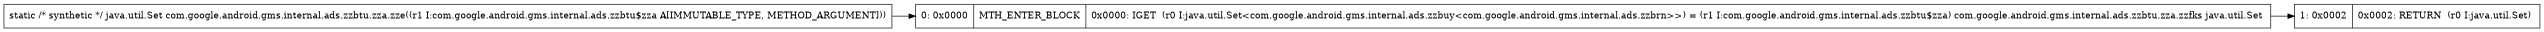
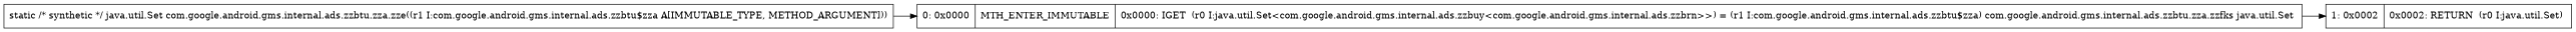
  digraph {
    rankdir=LR
    node [shape=record]
-   n1 [label="{0\:\ 0x0000|MTH_ENTER_BLOCK\l|0x0000: IGET  (r0 I:java.util.Set\<com.google.android.gms.internal.ads.zzbuy\<com.google.android.gms.internal.ads.zzbrn\>\>) = (r1 I:com.google.android.gms.internal.ads.zzbtu$zza) com.google.android.gms.internal.ads.zzbtu.zza.zzfks java.util.Set \l}"]
+   n1 [label="{0\:\ 0x0000|MTH_ENTER_IMMUTABLE\l|0x0000: IGET  (r0 I:java.util.Set\<com.google.android.gms.internal.ads.zzbuy\<com.google.android.gms.internal.ads.zzbrn\>\>) = (r1 I:com.google.android.gms.internal.ads.zzbtu$zza) com.google.android.gms.internal.ads.zzbtu.zza.zzfks java.util.Set \l}"]
    n2 [label="{1\:\ 0x0002|0x0002: RETURN  (r0 I:java.util.Set) \l}"]
    n3 [label="{static \/* synthetic *\/ java.util.Set com.google.android.gms.internal.ads.zzbtu.zza.zze((r1 I:com.google.android.gms.internal.ads.zzbtu$zza A[IMMUTABLE_TYPE, METHOD_ARGUMENT])) }"]
    n1 -> n2
    n3 -> n1
  }
